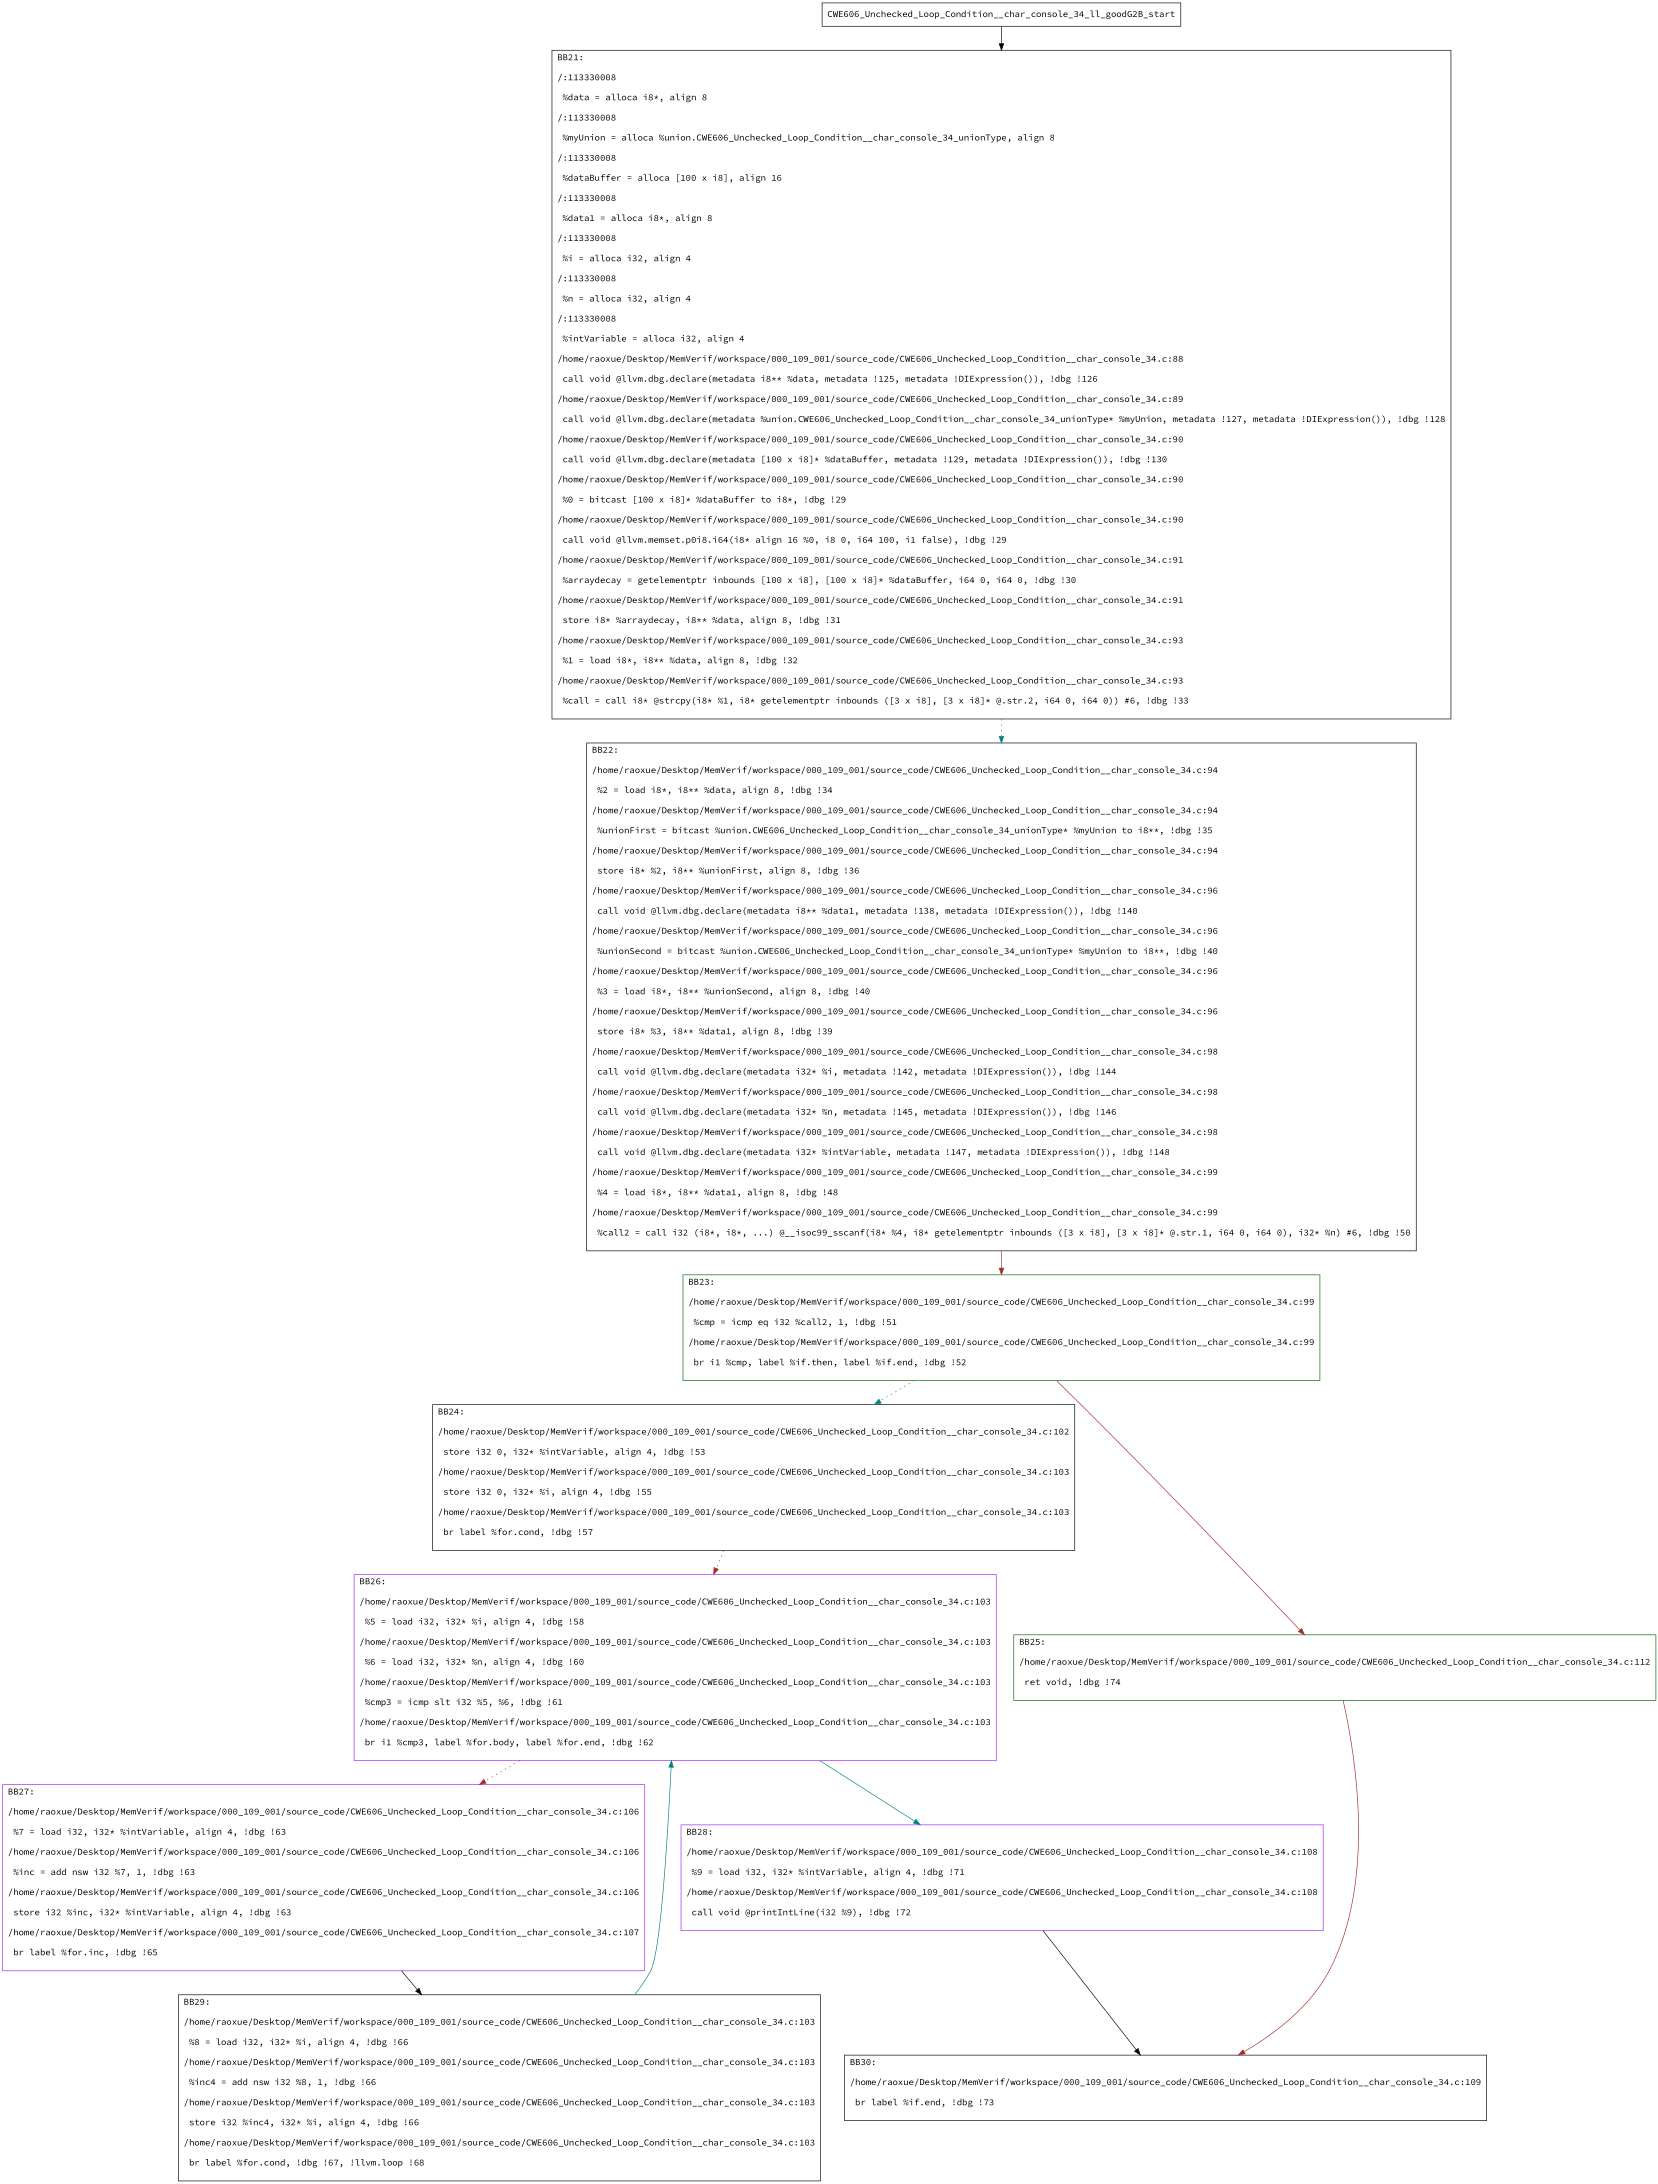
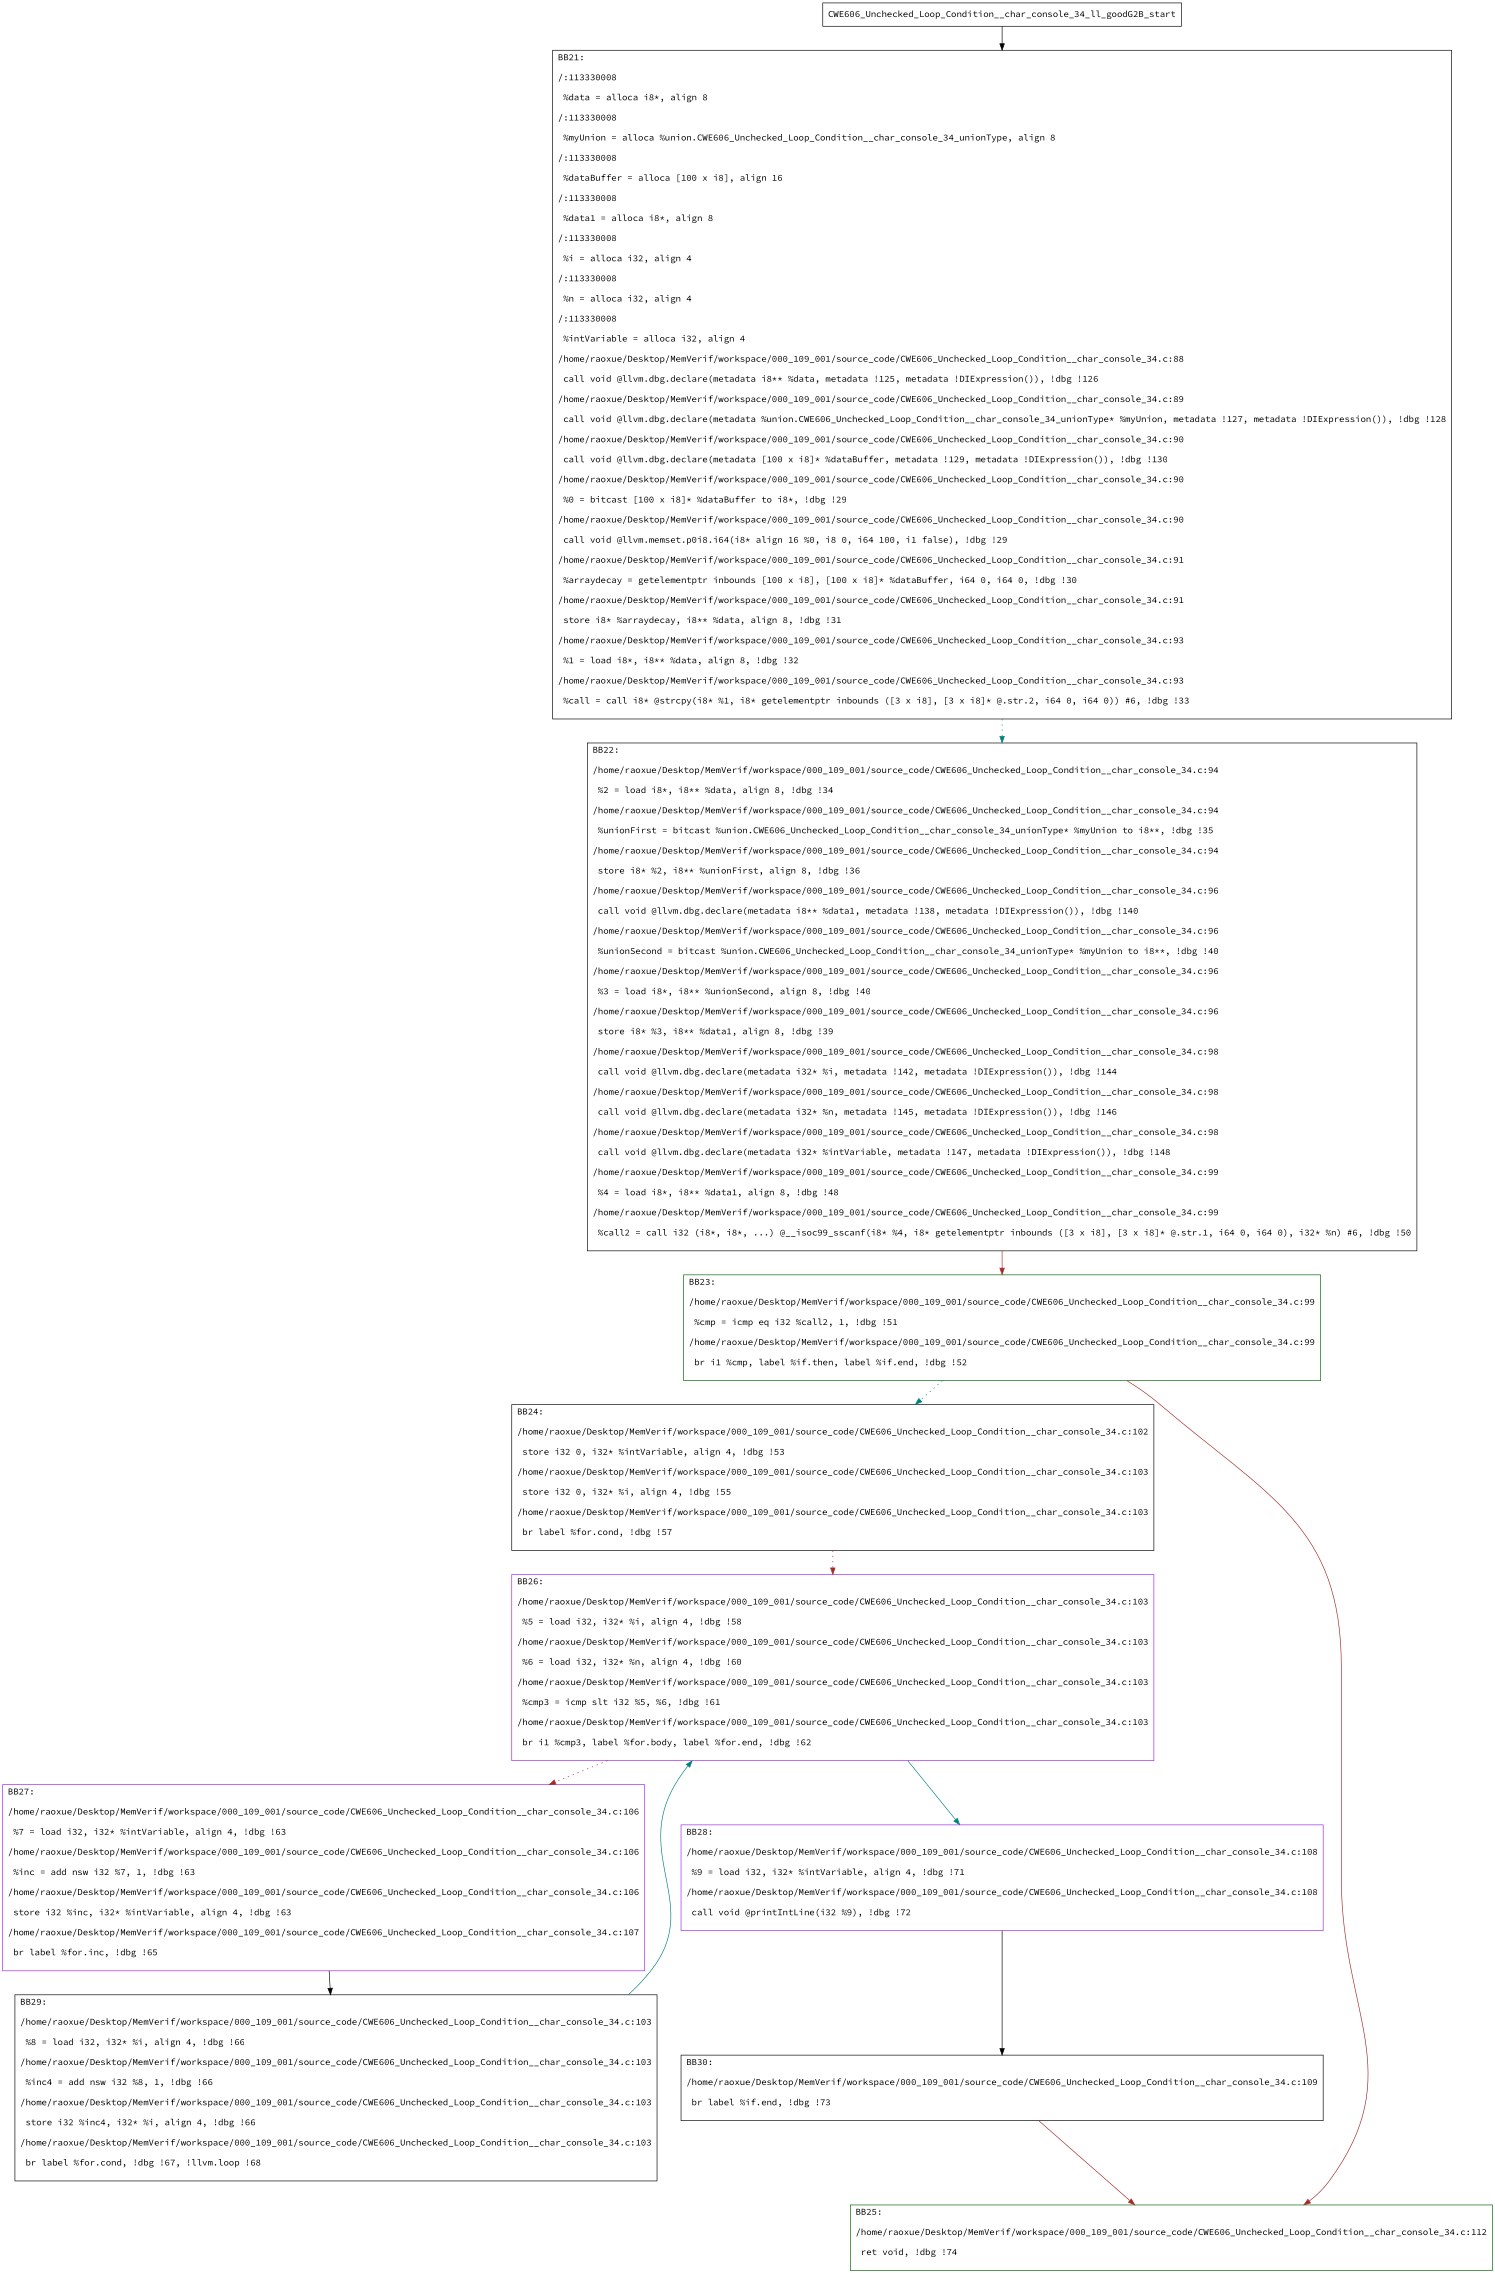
  digraph {
    fontname="Source Code Pro"
    node [color=black fontname="Source Code Pro" shape=record]
    edge [color=brown fontname="Source Code Pro" style=solid]
    n1 [label="{CWE606_Unchecked_Loop_Condition__char_console_34_ll_goodG2B_start}"]
    n2 [label="{BB21:\l\l/:113330008\l\n  %data = alloca i8*, align 8\l\n/:113330008\l\n  %myUnion = alloca %union.CWE606_Unchecked_Loop_Condition__char_console_34_unionType, align 8\l\n/:113330008\l\n  %dataBuffer = alloca [100 x i8], align 16\l\n/:113330008\l\n  %data1 = alloca i8*, align 8\l\n/:113330008\l\n  %i = alloca i32, align 4\l\n/:113330008\l\n  %n = alloca i32, align 4\l\n/:113330008\l\n  %intVariable = alloca i32, align 4\l\n/home/raoxue/Desktop/MemVerif/workspace/000_109_001/source_code/CWE606_Unchecked_Loop_Condition__char_console_34.c:88\l\n  call void @llvm.dbg.declare(metadata i8** %data, metadata !125, metadata !DIExpression()), !dbg !126\l\n/home/raoxue/Desktop/MemVerif/workspace/000_109_001/source_code/CWE606_Unchecked_Loop_Condition__char_console_34.c:89\l\n  call void @llvm.dbg.declare(metadata %union.CWE606_Unchecked_Loop_Condition__char_console_34_unionType* %myUnion, metadata !127, metadata !DIExpression()), !dbg !128\l\n/home/raoxue/Desktop/MemVerif/workspace/000_109_001/source_code/CWE606_Unchecked_Loop_Condition__char_console_34.c:90\l\n  call void @llvm.dbg.declare(metadata [100 x i8]* %dataBuffer, metadata !129, metadata !DIExpression()), !dbg !130\l\n/home/raoxue/Desktop/MemVerif/workspace/000_109_001/source_code/CWE606_Unchecked_Loop_Condition__char_console_34.c:90\l\n  %0 = bitcast [100 x i8]* %dataBuffer to i8*, !dbg !29\l\n/home/raoxue/Desktop/MemVerif/workspace/000_109_001/source_code/CWE606_Unchecked_Loop_Condition__char_console_34.c:90\l\n  call void @llvm.memset.p0i8.i64(i8* align 16 %0, i8 0, i64 100, i1 false), !dbg !29\l\n/home/raoxue/Desktop/MemVerif/workspace/000_109_001/source_code/CWE606_Unchecked_Loop_Condition__char_console_34.c:91\l\n  %arraydecay = getelementptr inbounds [100 x i8], [100 x i8]* %dataBuffer, i64 0, i64 0, !dbg !30\l\n/home/raoxue/Desktop/MemVerif/workspace/000_109_001/source_code/CWE606_Unchecked_Loop_Condition__char_console_34.c:91\l\n  store i8* %arraydecay, i8** %data, align 8, !dbg !31\l\n/home/raoxue/Desktop/MemVerif/workspace/000_109_001/source_code/CWE606_Unchecked_Loop_Condition__char_console_34.c:93\l\n  %1 = load i8*, i8** %data, align 8, !dbg !32\l\n/home/raoxue/Desktop/MemVerif/workspace/000_109_001/source_code/CWE606_Unchecked_Loop_Condition__char_console_34.c:93\l\n  %call = call i8* @strcpy(i8* %1, i8* getelementptr inbounds ([3 x i8], [3 x i8]* @.str.2, i64 0, i64 0)) #6, !dbg !33\l\n}"]
    n3 [label="{BB22:\l\l/home/raoxue/Desktop/MemVerif/workspace/000_109_001/source_code/CWE606_Unchecked_Loop_Condition__char_console_34.c:94\l\n  %2 = load i8*, i8** %data, align 8, !dbg !34\l\n/home/raoxue/Desktop/MemVerif/workspace/000_109_001/source_code/CWE606_Unchecked_Loop_Condition__char_console_34.c:94\l\n  %unionFirst = bitcast %union.CWE606_Unchecked_Loop_Condition__char_console_34_unionType* %myUnion to i8**, !dbg !35\l\n/home/raoxue/Desktop/MemVerif/workspace/000_109_001/source_code/CWE606_Unchecked_Loop_Condition__char_console_34.c:94\l\n  store i8* %2, i8** %unionFirst, align 8, !dbg !36\l\n/home/raoxue/Desktop/MemVerif/workspace/000_109_001/source_code/CWE606_Unchecked_Loop_Condition__char_console_34.c:96\l\n  call void @llvm.dbg.declare(metadata i8** %data1, metadata !138, metadata !DIExpression()), !dbg !140\l\n/home/raoxue/Desktop/MemVerif/workspace/000_109_001/source_code/CWE606_Unchecked_Loop_Condition__char_console_34.c:96\l\n  %unionSecond = bitcast %union.CWE606_Unchecked_Loop_Condition__char_console_34_unionType* %myUnion to i8**, !dbg !40\l\n/home/raoxue/Desktop/MemVerif/workspace/000_109_001/source_code/CWE606_Unchecked_Loop_Condition__char_console_34.c:96\l\n  %3 = load i8*, i8** %unionSecond, align 8, !dbg !40\l\n/home/raoxue/Desktop/MemVerif/workspace/000_109_001/source_code/CWE606_Unchecked_Loop_Condition__char_console_34.c:96\l\n  store i8* %3, i8** %data1, align 8, !dbg !39\l\n/home/raoxue/Desktop/MemVerif/workspace/000_109_001/source_code/CWE606_Unchecked_Loop_Condition__char_console_34.c:98\l\n  call void @llvm.dbg.declare(metadata i32* %i, metadata !142, metadata !DIExpression()), !dbg !144\l\n/home/raoxue/Desktop/MemVerif/workspace/000_109_001/source_code/CWE606_Unchecked_Loop_Condition__char_console_34.c:98\l\n  call void @llvm.dbg.declare(metadata i32* %n, metadata !145, metadata !DIExpression()), !dbg !146\l\n/home/raoxue/Desktop/MemVerif/workspace/000_109_001/source_code/CWE606_Unchecked_Loop_Condition__char_console_34.c:98\l\n  call void @llvm.dbg.declare(metadata i32* %intVariable, metadata !147, metadata !DIExpression()), !dbg !148\l\n/home/raoxue/Desktop/MemVerif/workspace/000_109_001/source_code/CWE606_Unchecked_Loop_Condition__char_console_34.c:99\l\n  %4 = load i8*, i8** %data1, align 8, !dbg !48\l\n/home/raoxue/Desktop/MemVerif/workspace/000_109_001/source_code/CWE606_Unchecked_Loop_Condition__char_console_34.c:99\l\n  %call2 = call i32 (i8*, i8*, ...) @__isoc99_sscanf(i8* %4, i8* getelementptr inbounds ([3 x i8], [3 x i8]* @.str.1, i64 0, i64 0), i32* %n) #6, !dbg !50\l\n}"]
    n4 [color=darkgreen label="{BB23:\l\l/home/raoxue/Desktop/MemVerif/workspace/000_109_001/source_code/CWE606_Unchecked_Loop_Condition__char_console_34.c:99\l\n  %cmp = icmp eq i32 %call2, 1, !dbg !51\l\n/home/raoxue/Desktop/MemVerif/workspace/000_109_001/source_code/CWE606_Unchecked_Loop_Condition__char_console_34.c:99\l\n  br i1 %cmp, label %if.then, label %if.end, !dbg !52\l\n}"]
    n5 [label="{BB24:\l\l/home/raoxue/Desktop/MemVerif/workspace/000_109_001/source_code/CWE606_Unchecked_Loop_Condition__char_console_34.c:102\l\n  store i32 0, i32* %intVariable, align 4, !dbg !53\l\n/home/raoxue/Desktop/MemVerif/workspace/000_109_001/source_code/CWE606_Unchecked_Loop_Condition__char_console_34.c:103\l\n  store i32 0, i32* %i, align 4, !dbg !55\l\n/home/raoxue/Desktop/MemVerif/workspace/000_109_001/source_code/CWE606_Unchecked_Loop_Condition__char_console_34.c:103\l\n  br label %for.cond, !dbg !57\l\n}"]
    n6 [color=darkgreen label="{BB25:\l\l/home/raoxue/Desktop/MemVerif/workspace/000_109_001/source_code/CWE606_Unchecked_Loop_Condition__char_console_34.c:112\l\n  ret void, !dbg !74\l\n}"]
    n7 [color=purple label="{BB26:\l\l/home/raoxue/Desktop/MemVerif/workspace/000_109_001/source_code/CWE606_Unchecked_Loop_Condition__char_console_34.c:103\l\n  %5 = load i32, i32* %i, align 4, !dbg !58\l\n/home/raoxue/Desktop/MemVerif/workspace/000_109_001/source_code/CWE606_Unchecked_Loop_Condition__char_console_34.c:103\l\n  %6 = load i32, i32* %n, align 4, !dbg !60\l\n/home/raoxue/Desktop/MemVerif/workspace/000_109_001/source_code/CWE606_Unchecked_Loop_Condition__char_console_34.c:103\l\n  %cmp3 = icmp slt i32 %5, %6, !dbg !61\l\n/home/raoxue/Desktop/MemVerif/workspace/000_109_001/source_code/CWE606_Unchecked_Loop_Condition__char_console_34.c:103\l\n  br i1 %cmp3, label %for.body, label %for.end, !dbg !62\l\n}"]
    n8 [color=purple label="{BB27:\l\l/home/raoxue/Desktop/MemVerif/workspace/000_109_001/source_code/CWE606_Unchecked_Loop_Condition__char_console_34.c:106\l\n  %7 = load i32, i32* %intVariable, align 4, !dbg !63\l\n/home/raoxue/Desktop/MemVerif/workspace/000_109_001/source_code/CWE606_Unchecked_Loop_Condition__char_console_34.c:106\l\n  %inc = add nsw i32 %7, 1, !dbg !63\l\n/home/raoxue/Desktop/MemVerif/workspace/000_109_001/source_code/CWE606_Unchecked_Loop_Condition__char_console_34.c:106\l\n  store i32 %inc, i32* %intVariable, align 4, !dbg !63\l\n/home/raoxue/Desktop/MemVerif/workspace/000_109_001/source_code/CWE606_Unchecked_Loop_Condition__char_console_34.c:107\l\n  br label %for.inc, !dbg !65\l\n}"]
    n9 [color=purple label="{BB28:\l\l/home/raoxue/Desktop/MemVerif/workspace/000_109_001/source_code/CWE606_Unchecked_Loop_Condition__char_console_34.c:108\l\n  %9 = load i32, i32* %intVariable, align 4, !dbg !71\l\n/home/raoxue/Desktop/MemVerif/workspace/000_109_001/source_code/CWE606_Unchecked_Loop_Condition__char_console_34.c:108\l\n  call void @printIntLine(i32 %9), !dbg !72\l\n}"]
    n10 [label="{BB29:\l\l/home/raoxue/Desktop/MemVerif/workspace/000_109_001/source_code/CWE606_Unchecked_Loop_Condition__char_console_34.c:103\l\n  %8 = load i32, i32* %i, align 4, !dbg !66\l\n/home/raoxue/Desktop/MemVerif/workspace/000_109_001/source_code/CWE606_Unchecked_Loop_Condition__char_console_34.c:103\l\n  %inc4 = add nsw i32 %8, 1, !dbg !66\l\n/home/raoxue/Desktop/MemVerif/workspace/000_109_001/source_code/CWE606_Unchecked_Loop_Condition__char_console_34.c:103\l\n  store i32 %inc4, i32* %i, align 4, !dbg !66\l\n/home/raoxue/Desktop/MemVerif/workspace/000_109_001/source_code/CWE606_Unchecked_Loop_Condition__char_console_34.c:103\l\n  br label %for.cond, !dbg !67, !llvm.loop !68\l\n}"]
    n11 [label="{BB30:\l\l/home/raoxue/Desktop/MemVerif/workspace/000_109_001/source_code/CWE606_Unchecked_Loop_Condition__char_console_34.c:109\l\n  br label %if.end, !dbg !73\l\n}"]
    n1 -> n2 [color=black]
    n2 -> n3 [color=teal style=dotted]
    n3 -> n4
    n4 -> n5 [color=teal style=dotted]
    n4 -> n6
    n5 -> n7 [style=dotted]
    n7 -> n8 [style=dotted]
    n7 -> n9 [color=teal]
    n8 -> n10 [color=black]
    n9 -> n11 [color=black]
    n10 -> n7 [color=teal]
-   n6 -> n11
+   n11 -> n6
  }
